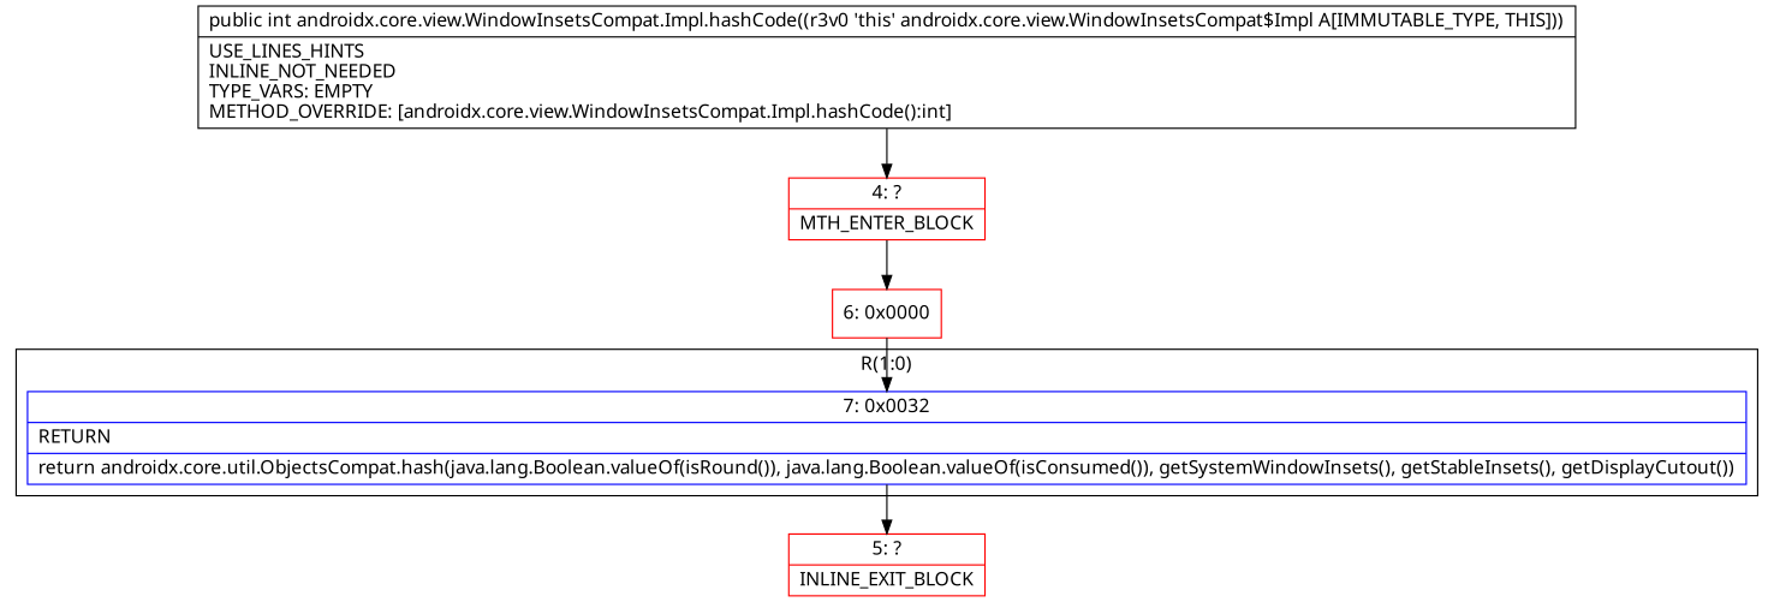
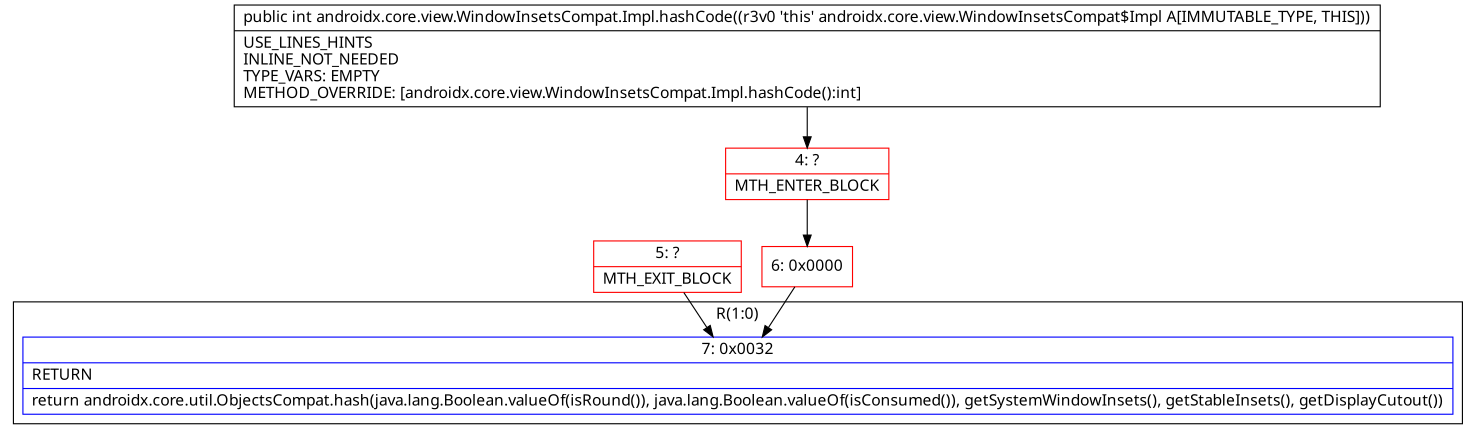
  digraph {
    fontname="Noto Sans"
    node [color=red fontname="Noto Sans" shape=record]
    edge [fontname="Noto Sans"]
    n1 [color=blue label="{7\:\ 0x0032|RETURN\l|return androidx.core.util.ObjectsCompat.hash(java.lang.Boolean.valueOf(isRound()), java.lang.Boolean.valueOf(isConsumed()), getSystemWindowInsets(), getStableInsets(), getDisplayCutout())\l}"]
-   n2 [label="{5\:\ ?|INLINE_EXIT_BLOCK\l}"]
+   n2 [label="{5\:\ ?|MTH_EXIT_BLOCK\l}"]
    n3 [label="{4\:\ ?|MTH_ENTER_BLOCK\l}"]
    n4 [label="{6\:\ 0x0000}"]
    n5 [label="{public int androidx.core.view.WindowInsetsCompat.Impl.hashCode((r3v0 'this' androidx.core.view.WindowInsetsCompat$Impl A[IMMUTABLE_TYPE, THIS]))  | USE_LINES_HINTS\lINLINE_NOT_NEEDED\lTYPE_VARS: EMPTY\lMETHOD_OVERRIDE: [androidx.core.view.WindowInsetsCompat.Impl.hashCode():int]\l}" color=""]
    subgraph cluster_1 {
      label="R(1:0)"
      n1
    }
-   n1 -> n2
+   n2 -> n1
    n3 -> n4
    n4 -> n1
    n5 -> n3
  }
